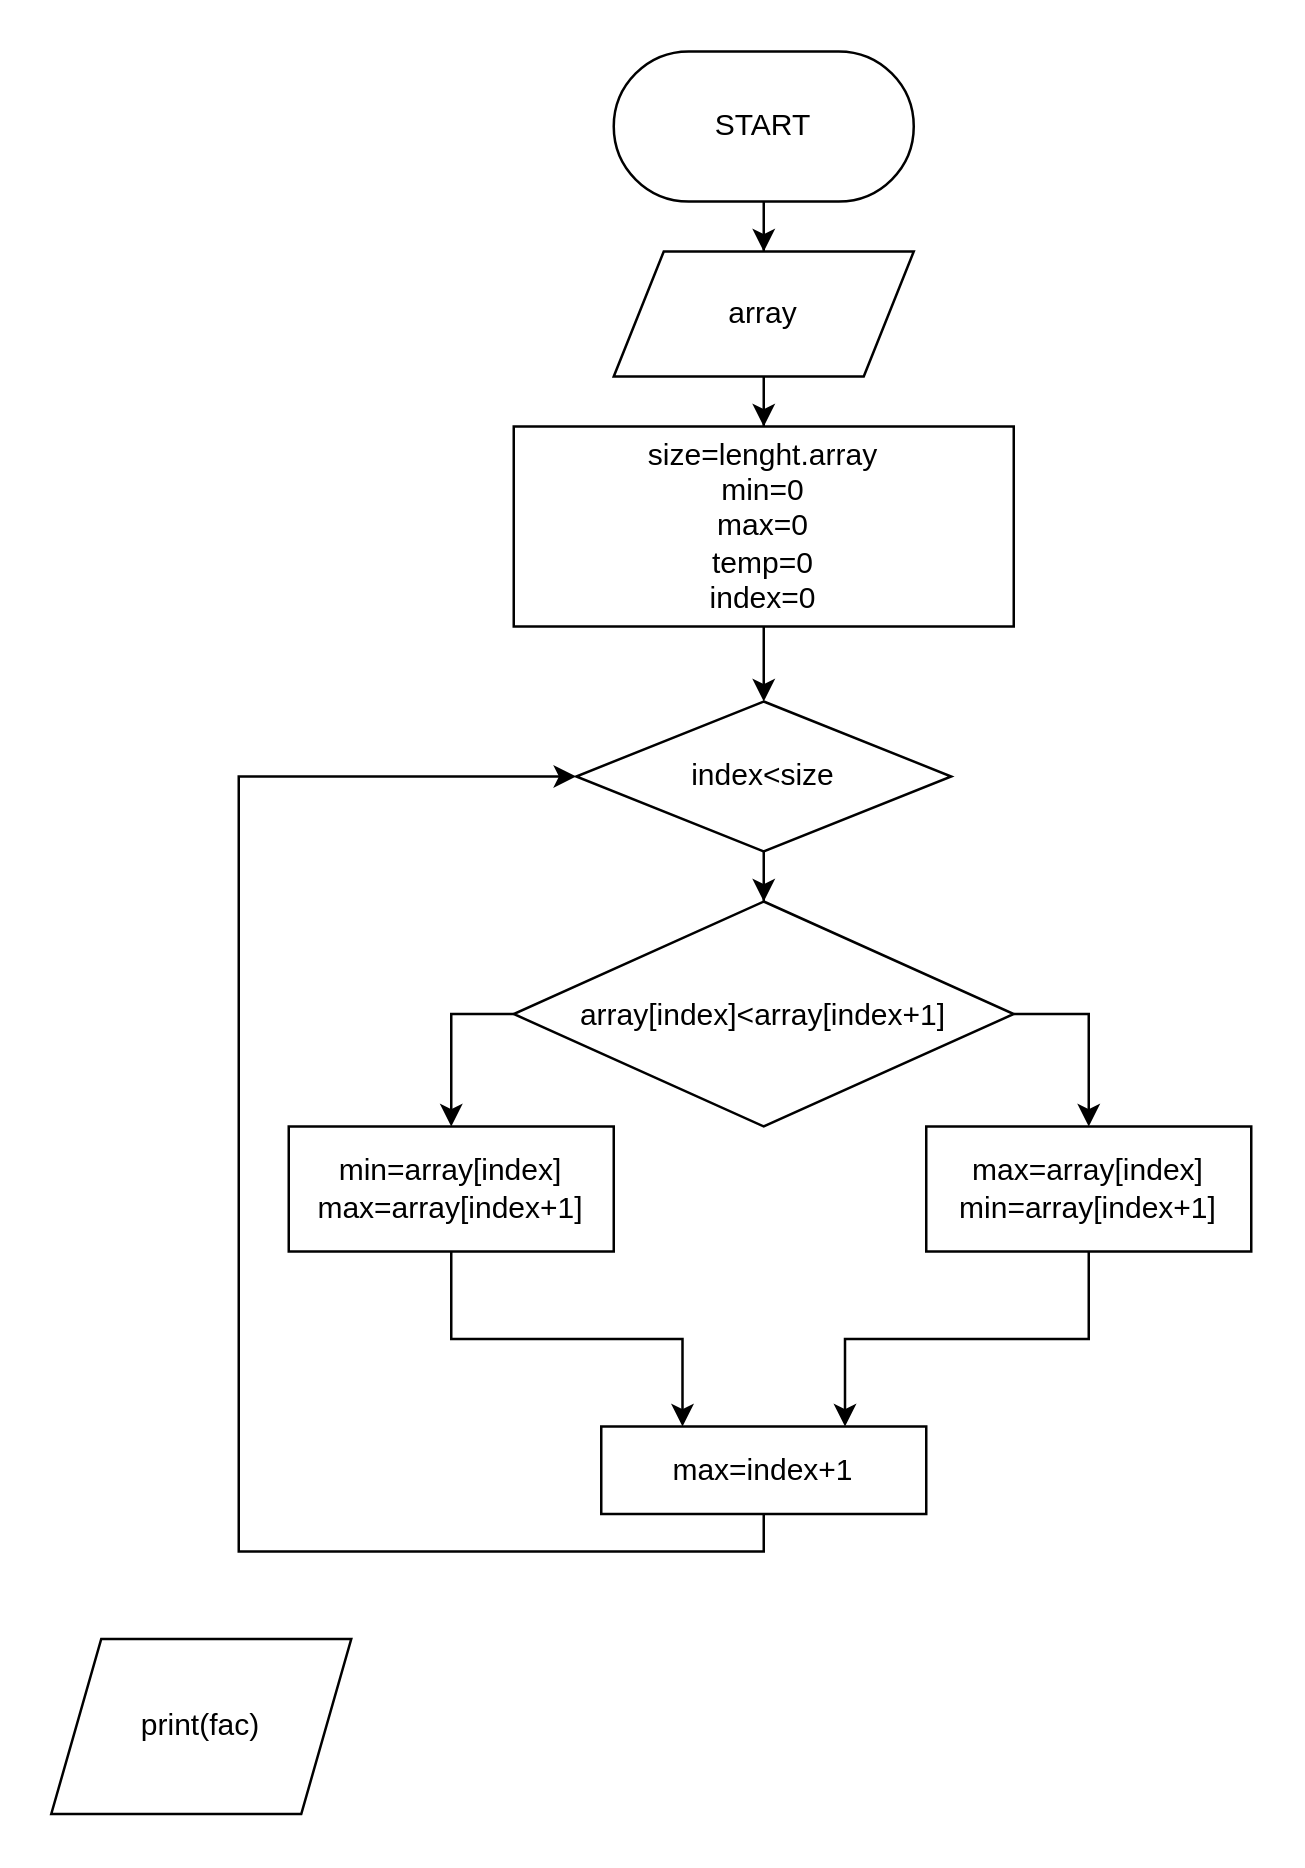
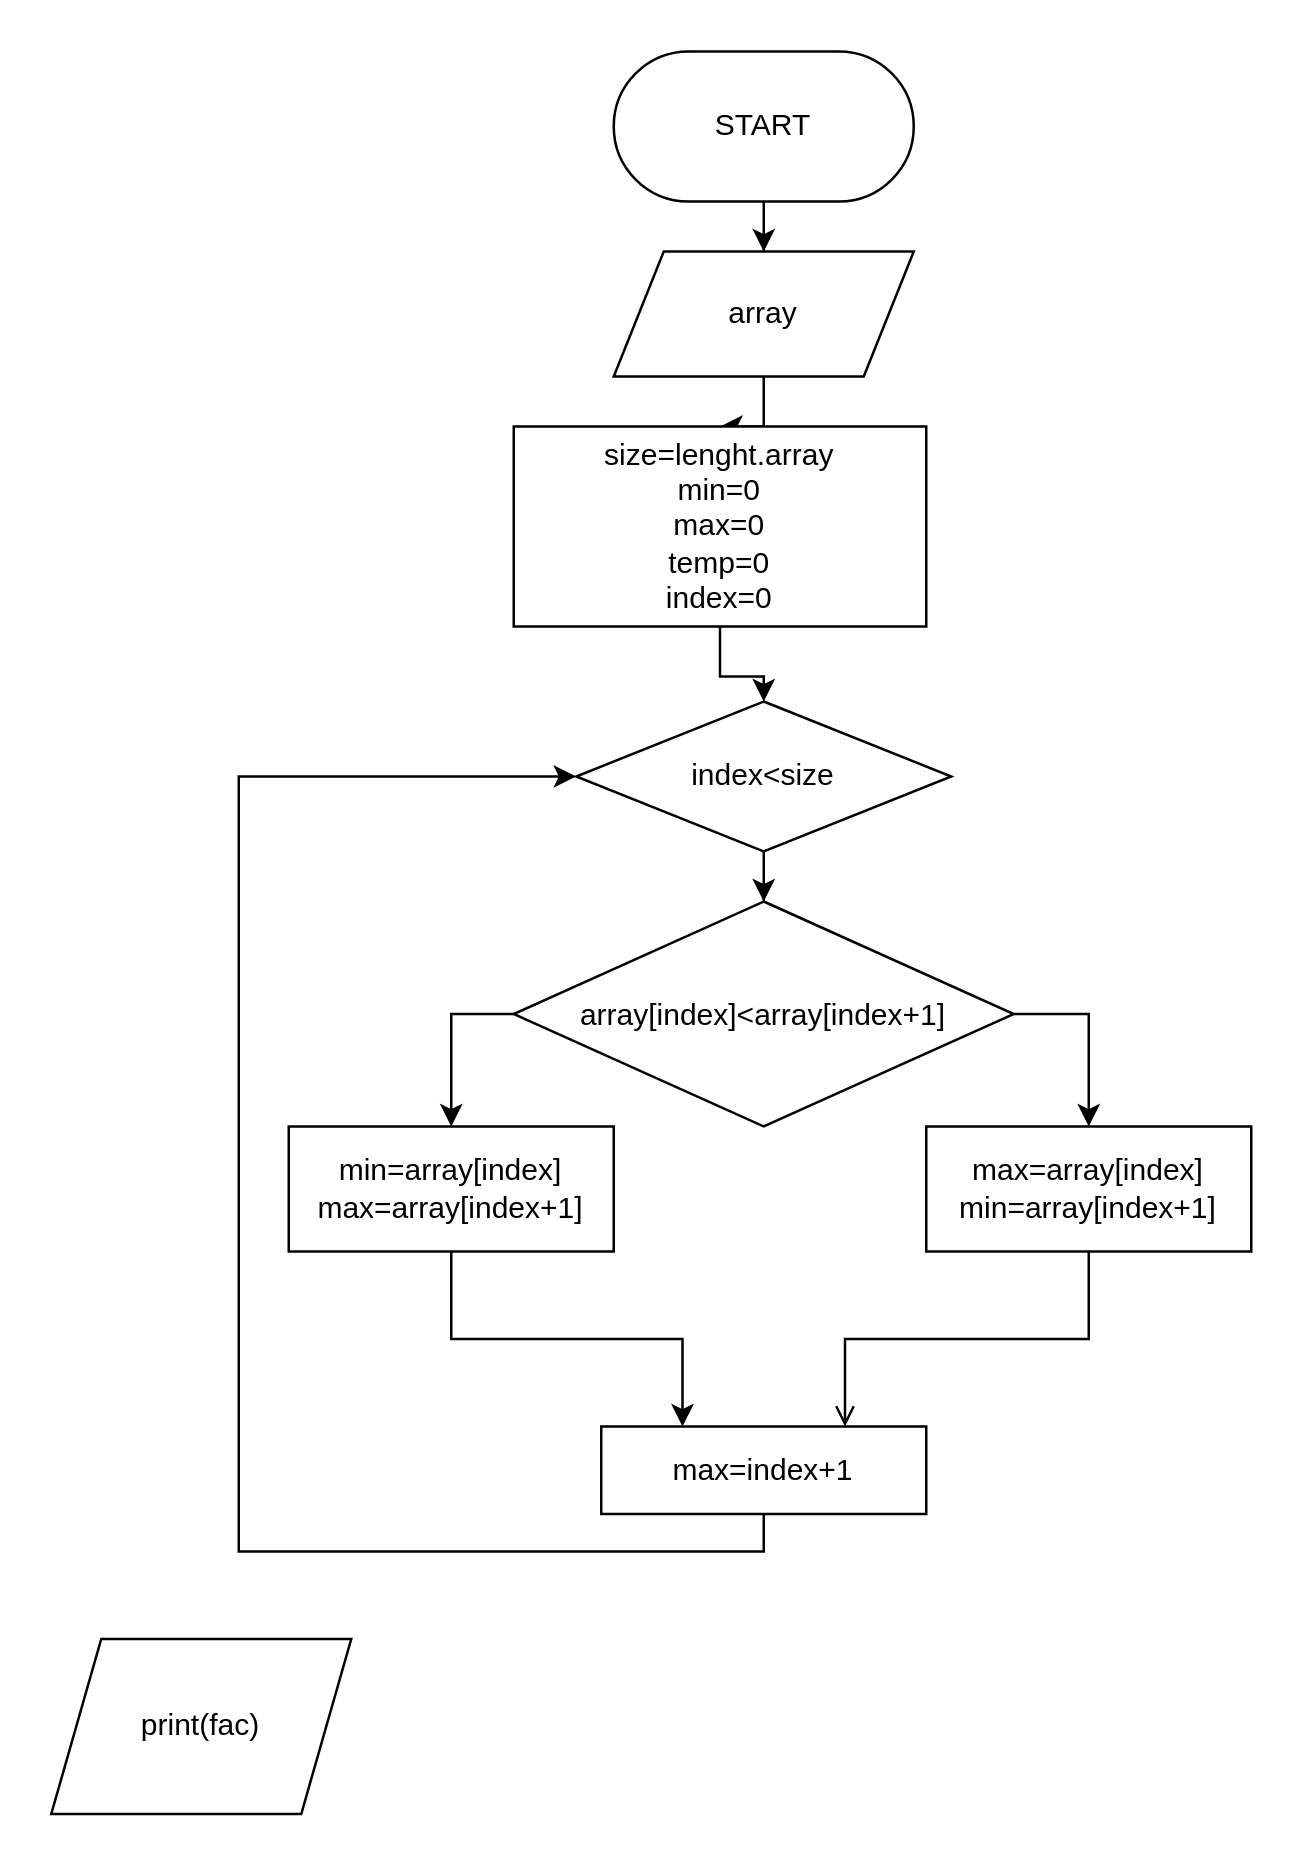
  <mxCell id="0" />
  <mxCell id="1" parent="0" />
  <mxCell id="2" value="" style="edgeStyle=orthogonalEdgeStyle;rounded=0;orthogonalLoop=1;jettySize=auto;html=1;" edge="1" parent="1" source="3" target="5"><mxGeometry relative="1" as="geometry" /></mxCell>
  <mxCell id="3" value="START" style="rounded=1;whiteSpace=wrap;html=1;arcSize=50;" vertex="1" parent="1"><mxGeometry x="245" y="20" width="120" height="60" as="geometry" /></mxCell>
  <mxCell id="4" value="" style="edgeStyle=orthogonalEdgeStyle;rounded=0;orthogonalLoop=1;jettySize=auto;html=1;" edge="1" parent="1" source="5" target="7"><mxGeometry relative="1" as="geometry" /></mxCell>
  <mxCell id="5" value="array" style="shape=parallelogram;perimeter=parallelogramPerimeter;whiteSpace=wrap;html=1;fixedSize=1;" vertex="1" parent="1"><mxGeometry x="245" y="100" width="120" height="50" as="geometry" /></mxCell>
  <mxCell id="6" value="" style="edgeStyle=orthogonalEdgeStyle;rounded=0;orthogonalLoop=1;jettySize=auto;html=1;fontSize=14;" edge="1" parent="1" source="7" target="10"><mxGeometry relative="1" as="geometry" /></mxCell>
- <mxCell id="7" value="size=lenght.array&lt;br&gt;min=0&lt;br&gt;max=0&lt;br&gt;temp=0&lt;br&gt;index=0" style="rounded=0;whiteSpace=wrap;html=1;" vertex="1" parent="1"><mxGeometry x="205" y="170" width="200" height="80" as="geometry" /></mxCell>
+ <mxCell id="7" value="size=lenght.array&lt;br&gt;min=0&lt;br&gt;max=0&lt;br&gt;temp=0&lt;br&gt;index=0" style="rounded=0;whiteSpace=wrap;html=1;" vertex="1" parent="1"><mxGeometry x="205" y="170" width="165" height="80" as="geometry" /></mxCell>
  <mxCell id="8" value="print(fac)" style="shape=parallelogram;perimeter=parallelogramPerimeter;whiteSpace=wrap;html=1;fixedSize=1;" vertex="1" parent="1"><mxGeometry x="20" y="655" width="120" height="70" as="geometry" /></mxCell>
  <mxCell id="9" value="" style="edgeStyle=orthogonalEdgeStyle;rounded=0;orthogonalLoop=1;jettySize=auto;html=1;fontSize=14;entryX=0.5;entryY=0;entryDx=0;entryDy=0;" edge="1" parent="1" source="10" target="19"><mxGeometry relative="1" as="geometry"><mxPoint x="305" y="370" as="targetPoint" /></mxGeometry></mxCell>
  <mxCell id="10" value="index&amp;lt;size" style="rhombus;whiteSpace=wrap;html=1;" vertex="1" parent="1"><mxGeometry x="230" y="280" width="150" height="60" as="geometry" /></mxCell>
  <mxCell id="11" style="edgeStyle=orthogonalEdgeStyle;rounded=0;orthogonalLoop=1;jettySize=auto;html=1;entryX=0.25;entryY=0;entryDx=0;entryDy=0;fontSize=14;" edge="1" parent="1" source="12" target="16"><mxGeometry relative="1" as="geometry" /></mxCell>
  <mxCell id="12" value="min=array[index]&lt;br&gt;max=array[index+1]" style="rounded=0;whiteSpace=wrap;html=1;" vertex="1" parent="1"><mxGeometry x="115" y="450" width="130" height="50" as="geometry" /></mxCell>
- <mxCell id="13" style="edgeStyle=orthogonalEdgeStyle;rounded=0;orthogonalLoop=1;jettySize=auto;html=1;entryX=0.75;entryY=0;entryDx=0;entryDy=0;fontSize=14;" edge="1" parent="1" source="14" target="16"><mxGeometry relative="1" as="geometry" /></mxCell>
+ <mxCell id="13" style="edgeStyle=orthogonalEdgeStyle;rounded=0;orthogonalLoop=1;jettySize=auto;html=1;entryX=0.75;entryY=0;entryDx=0;entryDy=0;fontSize=14;endArrow=open;" edge="1" parent="1" source="14" target="16"><mxGeometry relative="1" as="geometry" /></mxCell>
  <mxCell id="14" value="max=array[index]&lt;br&gt;min=array[index+1]" style="rounded=0;whiteSpace=wrap;html=1;" vertex="1" parent="1"><mxGeometry x="370" y="450" width="130" height="50" as="geometry" /></mxCell>
  <mxCell id="15" style="edgeStyle=orthogonalEdgeStyle;rounded=0;orthogonalLoop=1;jettySize=auto;html=1;entryX=0;entryY=0.5;entryDx=0;entryDy=0;fontSize=14;exitX=0.5;exitY=1;exitDx=0;exitDy=0;" edge="1" parent="1" source="16" target="10"><mxGeometry relative="1" as="geometry"><Array as="points"><mxPoint x="305" y="620" /><mxPoint x="95" y="620" /><mxPoint x="95" y="310" /></Array></mxGeometry></mxCell>
  <mxCell id="16" value="max=index+1" style="rounded=0;whiteSpace=wrap;html=1;" vertex="1" parent="1"><mxGeometry x="240" y="570" width="130" height="35" as="geometry" /></mxCell>
  <mxCell id="17" style="edgeStyle=orthogonalEdgeStyle;rounded=0;orthogonalLoop=1;jettySize=auto;html=1;fontSize=14;exitX=0;exitY=0.5;exitDx=0;exitDy=0;entryX=0.5;entryY=0;entryDx=0;entryDy=0;" edge="1" parent="1" source="19" target="12"><mxGeometry relative="1" as="geometry"><mxPoint x="165" y="405" as="targetPoint" /></mxGeometry></mxCell>
  <mxCell id="18" style="edgeStyle=orthogonalEdgeStyle;rounded=0;orthogonalLoop=1;jettySize=auto;html=1;fontSize=14;entryX=0.5;entryY=0;entryDx=0;entryDy=0;" edge="1" parent="1" source="19" target="14"><mxGeometry relative="1" as="geometry"><mxPoint x="445" y="460" as="targetPoint" /><Array as="points"><mxPoint x="435" y="405" /></Array></mxGeometry></mxCell>
  <mxCell id="19" value="&lt;span style=&quot;font-size: 12px;&quot;&gt;array[index]&amp;lt;array[index+1]&lt;/span&gt;" style="rhombus;whiteSpace=wrap;html=1;fontSize=14;" vertex="1" parent="1"><mxGeometry x="205" y="360" width="200" height="90" as="geometry" /></mxCell>
